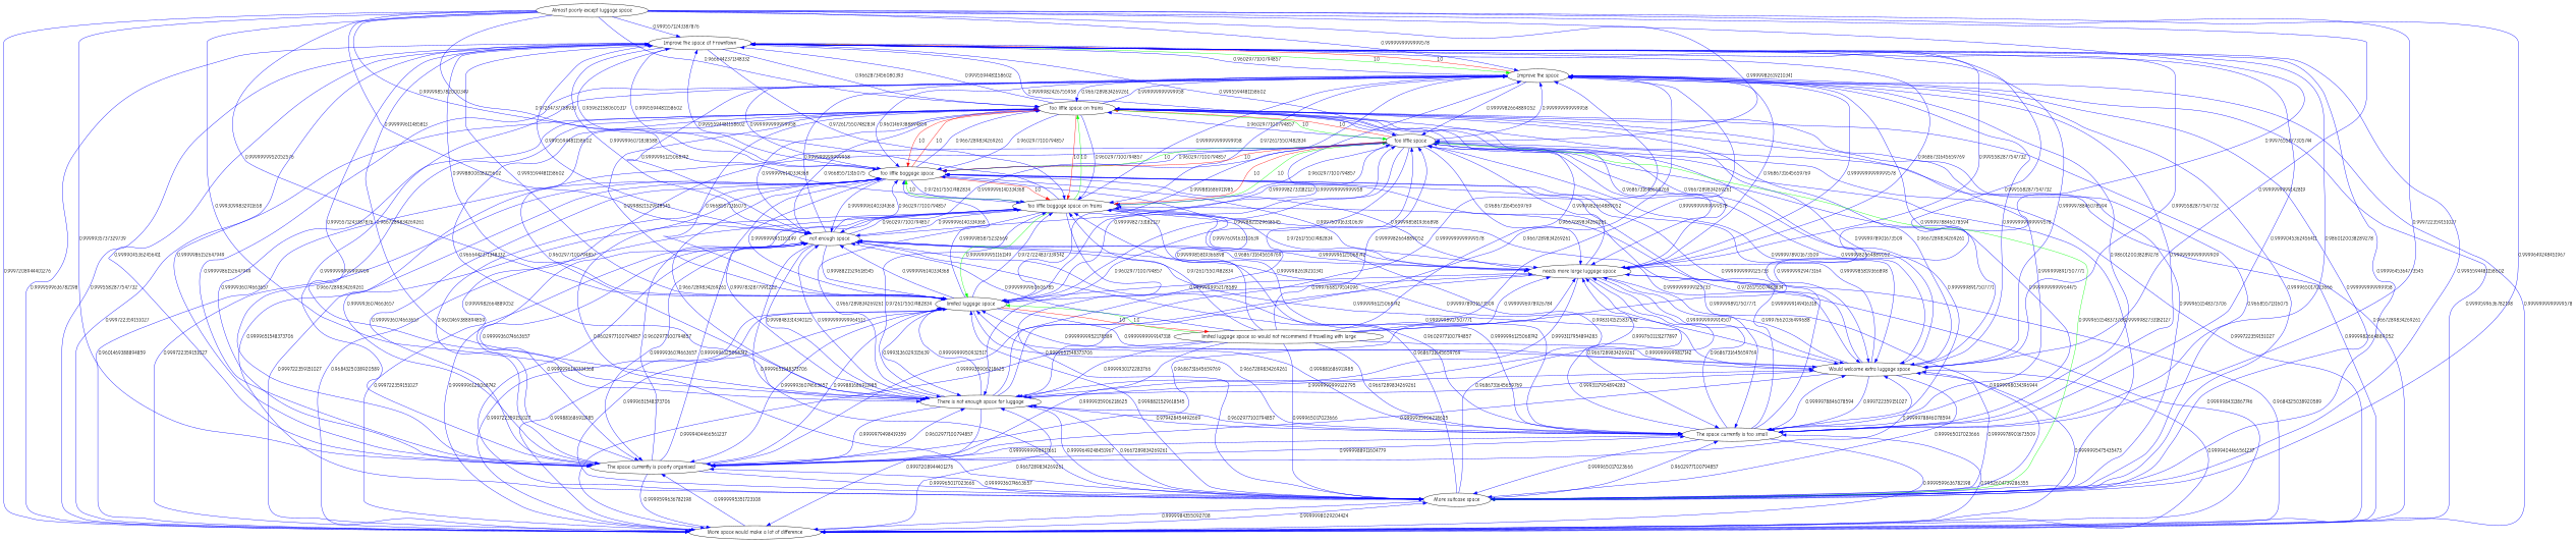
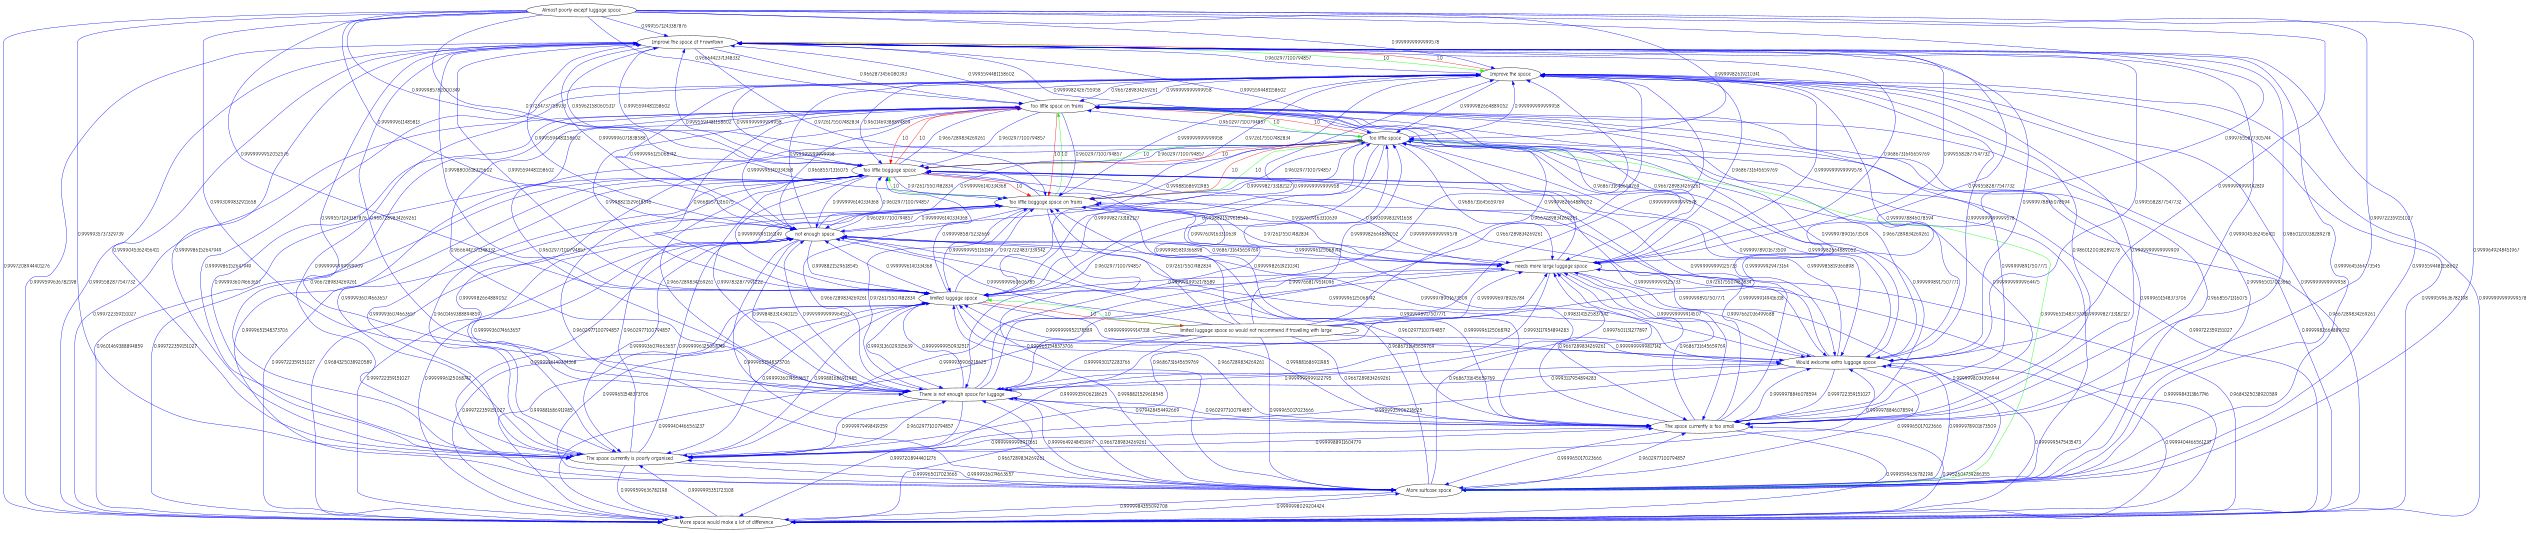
  digraph {
    fontname="Comic Neue"
    node [fontname="Comic Neue"]
    edge [color=blue fontname="Comic Neue"]
    n1 [label="Almost poorly except luggage space"]
    "Improve the space at Frowntown"
    "Improve the space"
    "More space would make a lot of difference"
    "More suitcase space"
    "The space currently is poorly organised"
    "The space currently is too small"
    "There is not enough space for luggage"
    "Would welcome extra luggage space"
    "limited luggage space"
    "needs more large luggage space"
    "not enough space"
    "too little baggage space on trains"
    "too little baggage space"
    "too little space"
    "too little space on trains"
    "limited luggage space so would not recommend if travelling with large"
    n1 -> "Improve the space at Frowntown" [label=0.9995571243387876]
    n1 -> "Improve the space" [label=0.9999999999999578]
    n1 -> "More space would make a lot of difference" [label=0.9997208944401276]
    n1 -> "More suitcase space" [label=0.9999649248451967]
    n1 -> "The space currently is poorly organised" [label=0.9999935737329739]
    n1 -> "The space currently is too small" [label=0.999722359151027]
    n1 -> "There is not enough space for luggage" [label=0.9993099832911658]
    n1 -> "Would welcome extra luggage space" [label=0.9999999999142819]
    n1 -> "limited luggage space" [label=0.9999999952052576]
    n1 -> "needs more large luggage space" [label=0.9997655877305744]
    n1 -> "not enough space" [label=0.999999611485813]
    n1 -> "too little baggage space on trains" [label=0.97254737758933]
    n1 -> "too little baggage space" [label=0.9999985782000349]
    n1 -> "too little space" [label=0.9999982619210341]
    n1 -> "too little space on trains" [label=0.9666442371348332]
    "Improve the space at Frowntown" -> "Improve the space" [color=green label=1.0]
    "Improve the space at Frowntown" -> "More space would make a lot of difference" [label=0.9999599636782198]
    "Improve the space at Frowntown" -> "More suitcase space" [label=0.9999645364773545]
    "Improve the space at Frowntown" -> "The space currently is poorly organised" [label=0.9999986152647949]
    "Improve the space at Frowntown" -> "The space currently is too small" [label=0.9860120038289278]
    "Improve the space at Frowntown" -> "There is not enough space for luggage" [label=0.9667289834269261]
    "Improve the space at Frowntown" -> "Would welcome extra luggage space" [label=0.9999978846078594]
    "Improve the space at Frowntown" -> "limited luggage space" [label=0.9998800618325602]
    "Improve the space at Frowntown" -> "needs more large luggage space" [label=0.9686731645659769]
    "Improve the space at Frowntown" -> "not enough space" [label=0.9999996071838588]
    "Improve the space at Frowntown" -> "too little baggage space on trains" [label=0.9726175507482834]
    "Improve the space at Frowntown" -> "too little baggage space" [label=0.959621580605317]
    "Improve the space at Frowntown" -> "too little space" [label=0.9999982426755958]
    "Improve the space at Frowntown" -> "too little space on trains" [label=0.9662873456080393]
    "Improve the space" -> "Improve the space at Frowntown" [color=red label=1.0]
    "Improve the space" -> "Improve the space at Frowntown" [label=0.9602977100794857]
    "Improve the space" -> "More space would make a lot of difference" [label=0.9999599636782198]
    "Improve the space" -> "More suitcase space" [label=0.999965017023666]
    "Improve the space" -> "The space currently is poorly organised" [label=0.9999986152647949]
    "Improve the space" -> "The space currently is too small" [label=0.9860120038289278]
    "Improve the space" -> "There is not enough space for luggage" [label=0.9667289834269261]
    "Improve the space" -> "Would welcome extra luggage space" [label=0.9999978846078594]
    "Improve the space" -> "limited luggage space" [label=0.999881686911985]
    "Improve the space" -> "needs more large luggage space" [label=0.9686731645659769]
    "Improve the space" -> "not enough space" [label=0.9999996125068742]
    "Improve the space" -> "too little baggage space on trains" [label=0.9726175507482834]
    "Improve the space" -> "too little baggage space" [label=0.9601469388894859]
    "Improve the space" -> "too little space" [label=0.9999982664889052]
    "Improve the space" -> "too little space on trains" [label=0.9667289834269261]
    "More space would make a lot of difference" -> "Improve the space at Frowntown" [label=0.9995582877547732]
    "More space would make a lot of difference" -> "Improve the space" [label=0.9999999999999578]
    "More space would make a lot of difference" -> "More suitcase space" [label=0.9999998029204424]
    "More space would make a lot of difference" -> "The space currently is poorly organised" [label=0.9999995351723108]
    "More space would make a lot of difference" -> "The space currently is too small" [label=0.9952604739286355]
    "More space would make a lot of difference" -> "There is not enough space for luggage" [label=0.9667289834269261]
    "More space would make a lot of difference" -> "Would welcome extra luggage space" [label=0.9999995475435473]
    "More space would make a lot of difference" -> "limited luggage space" [label=0.999881686911985]
    "More space would make a lot of difference" -> "needs more large luggage space" [label=0.9684325038920589]
    "More space would make a lot of difference" -> "not enough space" [label=0.9999996125068742]
    "More space would make a lot of difference" -> "too little baggage space on trains" [label=0.9684325038920589]
    "More space would make a lot of difference" -> "too little baggage space" [label=0.9601469388894859]
    "More space would make a lot of difference" -> "too little space" [label=0.9999982664889052]
    "More space would make a lot of difference" -> "too little space on trains" [label=0.9667289834269261]
    "More suitcase space" -> "Improve the space at Frowntown" [label=0.9995594481158602]
    "More suitcase space" -> "Improve the space" [label=0.999999999999958]
    "More suitcase space" -> "More space would make a lot of difference" [label=0.9999984355092708]
    "More suitcase space" -> "The space currently is poorly organised" [label=0.9999936074663657]
    "More suitcase space" -> "The space currently is too small" [label=0.9602977100794857]
    "More suitcase space" -> "There is not enough space for luggage" [label=0.9667289834269261]
    "More suitcase space" -> "Would welcome extra luggage space" [label=0.9999978901673509]
    "More suitcase space" -> "limited luggage space" [label=0.9998821529618545]
    "More suitcase space" -> "needs more large luggage space" [label=0.9686731645659769]
    "More suitcase space" -> "not enough space" [label=0.9999996140334368]
    "More suitcase space" -> "too little baggage space on trains" [label=0.9686731645659769]
    "More suitcase space" -> "too little baggage space" [label=0.9602977100794857]
    "More suitcase space" -> "too little space" [label=0.9999982733182127]
    "More suitcase space" -> "too little space on trains" [label=0.96685571316075]
    "The space currently is poorly organised" -> "Improve the space at Frowntown" [label=0.9999045362456411]
    "The space currently is poorly organised" -> "Improve the space" [label=0.9999999999999909]
    "The space currently is poorly organised" -> "More space would make a lot of difference" [label=0.9999599636782198]
    "The space currently is poorly organised" -> "More suitcase space" [label=0.999965017023666]
    "The space currently is poorly organised" -> "The space currently is too small" [label=0.9999988911604779]
    "The space currently is poorly organised" -> "There is not enough space for luggage" [label=0.9602977100794857]
    "The space currently is poorly organised" -> "Would welcome extra luggage space" [label=0.9999978846078594]
    "The space currently is poorly organised" -> "limited luggage space" [label=0.999881686911985]
    "The space currently is poorly organised" -> "needs more large luggage space" [label=0.9686731645659769]
    "The space currently is poorly organised" -> "not enough space" [label=0.9999996125068742]
    "The space currently is poorly organised" -> "too little baggage space on trains" [label=0.9602977100794857]
    "The space currently is poorly organised" -> "too little baggage space" [label=0.9601469388894859]
    "The space currently is poorly organised" -> "too little space" [label=0.9999982664889052]
    "The space currently is poorly organised" -> "too little space on trains" [label=0.9667289834269261]
    "The space currently is too small" -> "Improve the space at Frowntown" [label=0.9999045362456411]
    "The space currently is too small" -> "Improve the space" [label=0.9999999999999909]
    "The space currently is too small" -> "More space would make a lot of difference" [label=0.9999599636782198]
    "The space currently is too small" -> "More suitcase space" [label=0.999965017023666]
    "The space currently is too small" -> "The space currently is poorly organised" [label=0.9999999998917661]
    "The space currently is too small" -> "There is not enough space for luggage" [label=0.9602977100794857]
    "The space currently is too small" -> "Would welcome extra luggage space" [label=0.9999978846078594]
    "The space currently is too small" -> "limited luggage space" [label=0.999881686911985]
    "The space currently is too small" -> "needs more large luggage space" [label=0.9686731645659769]
    "The space currently is too small" -> "not enough space" [label=0.9999996125068742]
    "The space currently is too small" -> "too little baggage space on trains" [label=0.9983141525837542]
    "The space currently is too small" -> "too little baggage space" [label=0.9999999149416318]
    "The space currently is too small" -> "too little space" [label=0.9999999999964475]
    "The space currently is too small" -> "too little space on trains" [label=0.999999929473164]
    "There is not enough space for luggage" -> "Improve the space at Frowntown" [label=0.9995571243387876]
    "There is not enough space for luggage" -> "Improve the space" [label=0.9999999999999578]
    "There is not enough space for luggage" -> "More space would make a lot of difference" [label=0.9997208944401276]
    "There is not enough space for luggage" -> "More suitcase space" [label=0.9999649248451967]
    "There is not enough space for luggage" -> "The space currently is poorly organised" [label=0.9999979498419359]
    "There is not enough space for luggage" -> "The space currently is too small" [label=0.979428454492669]
    "There is not enough space for luggage" -> "Would welcome extra luggage space" [label=0.9999999999122795]
    "There is not enough space for luggage" -> "limited luggage space" [label=0.9999999950932517]
    "There is not enough space for luggage" -> "needs more large luggage space" [label=0.9997601131277897]
    "There is not enough space for luggage" -> "not enough space" [label=0.9999999999964513]
    "There is not enough space for luggage" -> "too little baggage space on trains" [label=0.9726175507482834]
    "There is not enough space for luggage" -> "too little baggage space" [label=0.9997832877991222]
    "There is not enough space for luggage" -> "too little space" [label=0.9999982619210341]
    "There is not enough space for luggage" -> "too little space on trains" [label=0.9666442371348332]
    "Would welcome extra luggage space" -> "Improve the space at Frowntown" [label=0.9995582877547732]
    "Would welcome extra luggage space" -> "Improve the space" [label=0.9999999999999578]
    "Would welcome extra luggage space" -> "More space would make a lot of difference" [label=0.9999404466561237]
    "Would welcome extra luggage space" -> "More suitcase space" [label=0.999965017023666]
    "Would welcome extra luggage space" -> "The space currently is poorly organised" [label=0.9999935906218625]
    "Would welcome extra luggage space" -> "The space currently is too small" [label=0.999722359151027]
    "Would welcome extra luggage space" -> "There is not enough space for luggage" [label=0.9993117954894283]
    "Would welcome extra luggage space" -> "limited luggage space" [label=0.9999999952178589]
    "Would welcome extra luggage space" -> "needs more large luggage space" [label=0.9997662036499688]
    "Would welcome extra luggage space" -> "not enough space" [label=0.9999996125068742]
    "Would welcome extra luggage space" -> "too little baggage space on trains" [label=0.9726175507482834]
    "Would welcome extra luggage space" -> "too little baggage space" [label=0.9999985819366898]
    "Would welcome extra luggage space" -> "too little space" [label=0.9999982664889052]
    "Would welcome extra luggage space" -> "too little space on trains" [label=0.9667289834269261]
    "limited luggage space" -> "Improve the space at Frowntown" [label=0.9995594481158602]
    "limited luggage space" -> "Improve the space" [label=0.999999999999958]
    "limited luggage space" -> "More space would make a lot of difference" [label=0.999722359151027]
    "limited luggage space" -> "More suitcase space" [label=0.9999651548373706]
    "limited luggage space" -> "The space currently is poorly organised" [label=0.9999936074663657]
    "limited luggage space" -> "The space currently is too small" [label=0.9667289834269261]
    "limited luggage space" -> "There is not enough space for luggage" [label=0.9993136029315639]
    "limited luggage space" -> "Would welcome extra luggage space" [label=0.9999999999147318]
    "limited luggage space" -> "needs more large luggage space" [label=0.9997668179514096]
    "limited luggage space" -> "not enough space" [label=0.9999996140334368]
    "limited luggage space" -> "too little baggage space on trains" [label=0.9727224837339542]
    "limited luggage space" -> "too little baggage space" [label=0.9999985875232669]
    "limited luggage space" -> "too little space" [label=0.9999982733182127]
    "limited luggage space" -> "too little space on trains" [label=0.96685571316075]
    "limited luggage space" -> "limited luggage space so would not recommend if travelling with large" [color=red label=1.0]
    "needs more large luggage space" -> "Improve the space at Frowntown" [label=0.9995582877547732]
    "needs more large luggage space" -> "Improve the space" [label=0.9999999999999578]
    "needs more large luggage space" -> "More space would make a lot of difference" [label=0.9999984313867746]
    "needs more large luggage space" -> "More suitcase space" [label=0.9999998034396944]
    "needs more large luggage space" -> "The space currently is poorly organised" [label=0.9999935906218625]
    "needs more large luggage space" -> "The space currently is too small" [label=0.9667289834269261]
    "needs more large luggage space" -> "There is not enough space for luggage" [label=0.9993117954894283]
    "needs more large luggage space" -> "Would welcome extra luggage space" [label=0.999999999914507]
    "needs more large luggage space" -> "limited luggage space" [label=0.9999999952178589]
    "needs more large luggage space" -> "not enough space" [label=0.9999996125068742]
    "needs more large luggage space" -> "too little baggage space on trains" [label=0.9726175507482834]
-   "needs more large luggage space" -> "too little baggage space" [label=0.9999985819366898]
+   "needs more large luggage space" -> "too little baggage space" [label=0.9993099832911658]
    "needs more large luggage space" -> "too little space" [label=0.9999982664889052]
    "needs more large luggage space" -> "too little space on trains" [label=0.9667289834269261]
    "not enough space" -> "Improve the space at Frowntown" [label=0.9995594481158602]
    "not enough space" -> "Improve the space" [label=0.999999999999958]
    "not enough space" -> "More space would make a lot of difference" [label=0.999722359151027]
    "not enough space" -> "More suitcase space" [label=0.9999651548373706]
    "not enough space" -> "The space currently is poorly organised" [label=0.9999936074663657]
    "not enough space" -> "The space currently is too small" [label=0.9602977100794857]
    "not enough space" -> "There is not enough space for luggage" [label=0.9998483314340125]
    "not enough space" -> "Would welcome extra luggage space" [label=0.9999978901673509]
    "not enough space" -> "limited luggage space" [label=0.9998821529618545]
    "not enough space" -> "needs more large luggage space" [label=0.9686731645659769]
    "not enough space" -> "too little baggage space on trains" [label=0.9602977100794857]
    "not enough space" -> "too little baggage space" [label=0.9602977100794857]
    "not enough space" -> "too little space" [label=0.9999982733182127]
    "not enough space" -> "too little space on trains" [label=0.96685571316075]
    "too little baggage space on trains" -> "Improve the space at Frowntown" [label=0.9995594481158602]
    "too little baggage space on trains" -> "Improve the space" [label=0.999999999999958]
    "too little baggage space on trains" -> "More space would make a lot of difference" [label=0.999722359151027]
    "too little baggage space on trains" -> "More suitcase space" [label=0.9999651548373706]
    "too little baggage space on trains" -> "The space currently is poorly organised" [label=0.9999936074663657]
    "too little baggage space on trains" -> "The space currently is too small" [label=0.9999998917507771]
    "too little baggage space on trains" -> "There is not enough space for luggage" [label=0.9667289834269261]
    "too little baggage space on trains" -> "Would welcome extra luggage space" [label=0.9999999999125733]
-   "too little baggage space on trains" -> "limited luggage space" [color=green label=0.9999999951161149]
+   "too little baggage space on trains" -> "limited luggage space" [label=0.9999999951161149]
    "too little baggage space on trains" -> "needs more large luggage space" [label=0.9997609163310639]
    "too little baggage space on trains" -> "not enough space" [label=0.9999996140334368]
    "too little baggage space on trains" -> "too little baggage space" [color=green label=1.0]
    "too little baggage space on trains" -> "too little space" [color=green label=1.0]
    "too little baggage space on trains" -> "too little space on trains" [color=green label=1.0]
    "too little baggage space" -> "Improve the space at Frowntown" [label=0.9995594481158602]
    "too little baggage space" -> "Improve the space" [label=0.999999999999958]
    "too little baggage space" -> "More space would make a lot of difference" [label=0.999722359151027]
    "too little baggage space" -> "More suitcase space" [label=0.9999651548373706]
    "too little baggage space" -> "The space currently is poorly organised" [label=0.9999936074663657]
    "too little baggage space" -> "The space currently is too small" [label=0.9999998917507771]
    "too little baggage space" -> "There is not enough space for luggage" [label=0.9667289834269261]
    "too little baggage space" -> "Would welcome extra luggage space" [label=0.9999999999125733]
    "too little baggage space" -> "limited luggage space" [label=0.9999999951161149]
    "too little baggage space" -> "needs more large luggage space" [label=0.9997609163310639]
    "too little baggage space" -> "not enough space" [label=0.9999996140334368]
    "too little baggage space" -> "too little baggage space on trains" [color=red label=1.0]
    "too little baggage space" -> "too little baggage space on trains" [label=0.9726175507482834]
    "too little baggage space" -> "too little space" [color=green label=1.0]
    "too little baggage space" -> "too little space on trains" [color=red label=1.0]
    "too little baggage space" -> "too little space on trains" [label=0.9667289834269261]
    "too little space" -> "Improve the space at Frowntown" [label=0.9995594481158602]
    "too little space" -> "Improve the space" [label=0.999999999999958]
    "too little space" -> "More space would make a lot of difference" [label=0.999722359151027]
    "too little space" -> "More suitcase space" [color=green label=0.9999651548373706]
    "too little space" -> "The space currently is poorly organised" [label=0.9999936074663657]
    "too little space" -> "The space currently is too small" [label=0.9999998917507771]
    "too little space" -> "There is not enough space for luggage" [label=0.9602977100794857]
    "too little space" -> "Would welcome extra luggage space" [label=0.9999978901673509]
    "too little space" -> "limited luggage space" [label=0.9998821529618545]
    "too little space" -> "needs more large luggage space" [label=0.9686731645659769]
    "too little space" -> "not enough space" [label=0.9999996140334368]
    "too little space" -> "too little baggage space on trains" [color=red label=1.0]
    "too little space" -> "too little baggage space on trains" [label=0.9602977100794857]
    "too little space" -> "too little baggage space" [color=red label=1.0]
    "too little space" -> "too little baggage space" [label=0.9602977100794857]
    "too little space" -> "too little space on trains" [color=red label=1.0]
    "too little space" -> "too little space on trains" [label=0.9602977100794857]
    "too little space on trains" -> "Improve the space at Frowntown" [label=0.9995594481158602]
    "too little space on trains" -> "Improve the space" [label=0.999999999999958]
    "too little space on trains" -> "More space would make a lot of difference" [label=0.999722359151027]
    "too little space on trains" -> "More suitcase space" [label=0.9999651548373706]
    "too little space on trains" -> "The space currently is poorly organised" [label=0.9999936074663657]
    "too little space on trains" -> "The space currently is too small" [label=0.9999998917507771]
    "too little space on trains" -> "There is not enough space for luggage" [label=0.9602977100794857]
    "too little space on trains" -> "Would welcome extra luggage space" [label=0.9999978901673509]
    "too little space on trains" -> "limited luggage space" [label=0.9998821529618545]
    "too little space on trains" -> "needs more large luggage space" [label=0.9686731645659769]
    "too little space on trains" -> "not enough space" [label=0.9999996140334368]
    "too little space on trains" -> "too little baggage space on trains" [color=red label=1.0]
    "too little space on trains" -> "too little baggage space on trains" [label=0.9602977100794857]
    "too little space on trains" -> "too little baggage space" [color=red label=1.0]
    "too little space on trains" -> "too little baggage space" [label=0.9602977100794857]
    "too little space on trains" -> "too little space" [color=green label=1.0]
    "limited luggage space so would not recommend if travelling with large" -> "Improve the space at Frowntown" [label=0.9995582877547732]
    "limited luggage space so would not recommend if travelling with large" -> "Improve the space" [label=0.9999999999999578]
    "limited luggage space so would not recommend if travelling with large" -> "More space would make a lot of difference" [label=0.9999404466561237]
    "limited luggage space so would not recommend if travelling with large" -> "More suitcase space" [label=0.999965017023666]
    "limited luggage space so would not recommend if travelling with large" -> "The space currently is poorly organised" [label=0.9999935906218625]
    "limited luggage space so would not recommend if travelling with large" -> "The space currently is too small" [label=0.9667289834269261]
    "limited luggage space so would not recommend if travelling with large" -> "There is not enough space for luggage" [label=0.9999930172283766]
    "limited luggage space so would not recommend if travelling with large" -> "Would welcome extra luggage space" [label=0.9999999999817142]
    "limited luggage space so would not recommend if travelling with large" -> "limited luggage space" [color=green label=1.0]
    "limited luggage space so would not recommend if travelling with large" -> "needs more large luggage space" [label=0.9999996978926784]
    "limited luggage space so would not recommend if travelling with large" -> "not enough space" [label=0.9999999960606785]
    "limited luggage space so would not recommend if travelling with large" -> "too little baggage space on trains" [label=0.9726175507482834]
    "limited luggage space so would not recommend if travelling with large" -> "too little baggage space" [label=0.9999985819366898]
    "limited luggage space so would not recommend if travelling with large" -> "too little space" [label=0.9999982664889052]
    "limited luggage space so would not recommend if travelling with large" -> "too little space on trains" [label=0.9667289834269261]
  }
